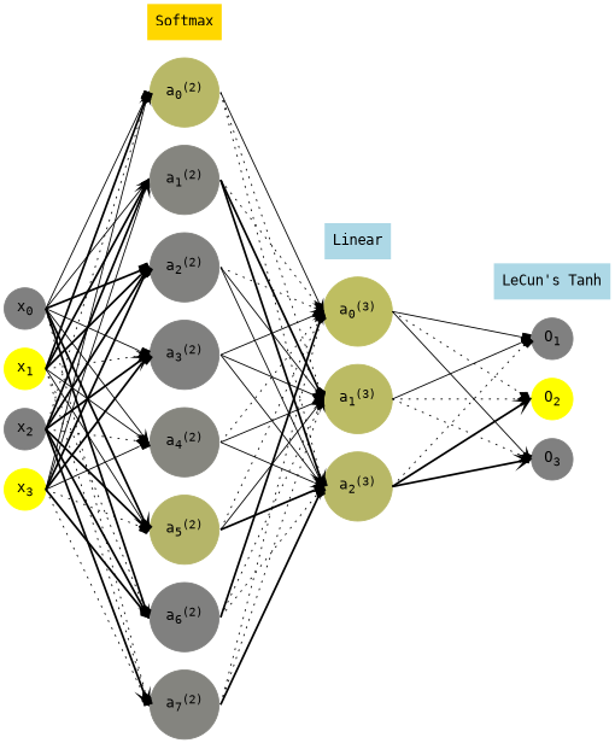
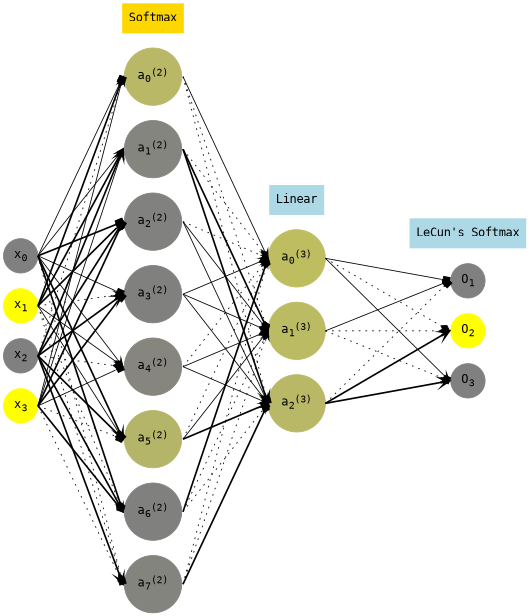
  digraph {
    rankdir=LR
    ranksep=1.4
    splines=false
    fontname="DejaVu Sans Mono"
    node [color="0.1667, 0.0, 0.5" fillcolor="0.1667, 0.0, 0.5" shape=circle style=filled fontname="DejaVu Sans Mono"]
    edge [headport=w style=bold tailport=e fontname="DejaVu Sans Mono" arrowhead=diamond]
    n1 [label=<x<sub>0</sub>>]
    n2 [color="0.1667, 1.0, 1.0" fillcolor="0.1667, 1.0, 1.0" label=<x<sub>1</sub>>]
    n3 [label=<x<sub>2</sub>>]
    n4 [color="0.1667, 1.0, 1.0" fillcolor="0.1667, 1.0, 1.0" label=<x<sub>3</sub>>]
    n5 [color="0.1667, 0.439291, 0.719645" fillcolor="0.1667, 0.439291, 0.719645" label=<a<sub>0</sub><sup>(2)</sup>>]
    n6 [color="0.1667, 0.042980, 0.521490" fillcolor="0.1667, 0.042980, 0.521490" label=<a<sub>1</sub><sup>(2)</sup>>]
    n7 [color="0.1667, 0.009733, 0.504866" fillcolor="0.1667, 0.009733, 0.504866" label=<a<sub>2</sub><sup>(2)</sup>>]
    n8 [color="0.1667, 0.003029, 0.501515" fillcolor="0.1667, 0.003029, 0.501515" label=<a<sub>3</sub><sup>(2)</sup>>]
    n9 [color="0.1667, 0.052170, 0.526085" fillcolor="0.1667, 0.052170, 0.526085" label=<a<sub>4</sub><sup>(2)</sup>>]
    n10 [color="0.1667, 0.417254, 0.708627" fillcolor="0.1667, 0.417254, 0.708627" label=<a<sub>5</sub><sup>(2)</sup>>]
    n11 [color="0.1667, 0.001249, 0.500624" fillcolor="0.1667, 0.001249, 0.500624" label=<a<sub>6</sub><sup>(2)</sup>>]
    n12 [color="0.1667, 0.034294, 0.517147" fillcolor="0.1667, 0.034294, 0.517147" label=<a<sub>7</sub><sup>(2)</sup>>]
    n13 [color="0.1667, 0.486160, 0.743080" fillcolor="0.1667, 0.486160, 0.743080" label=<a<sub>0</sub><sup>(3)</sup>>]
    n14 [color="0.1667, 0.462309, 0.731154" fillcolor="0.1667, 0.462309, 0.731154" label=<a<sub>1</sub><sup>(3)</sup>>]
    n15 [color="0.1667, 0.439066, 0.719533" fillcolor="0.1667, 0.439066, 0.719533" label=<a<sub>2</sub><sup>(3)</sup>>]
    n16 [label=<O<sub>1</sub>>]
    n17 [color="0.1667, 1.0, 1.0" fillcolor="0.1667, 1.0, 1.0" label=<O<sub>2</sub>>]
    n18 [label=<O<sub>3</sub>>]
    n19 [label=Softmax shape=plaintext fillcolor=gold color=black]
    n20 [label=Linear shape=plaintext fillcolor=lightblue color=black]
-   n21 [label="LeCun's Tanh" shape=plaintext fillcolor=lightblue color=purple]
+   n21 [label="LeCun's Softmax" shape=plaintext fillcolor=lightblue color=purple]
    subgraph sub_1 {
      n1
    }
    subgraph sub_2 {
      n2
    }
    subgraph sub_3 {
      n3
    }
    subgraph sub_4 {
      n4
    }
    subgraph sub_5 {
      n5
    }
    subgraph sub_6 {
      n6
    }
    subgraph sub_7 {
      n7
    }
    subgraph sub_8 {
      n8
    }
    subgraph sub_9 {
      n9
    }
    subgraph sub_10 {
      n10
    }
    subgraph sub_11 {
      n11
    }
    subgraph sub_12 {
      n12
    }
    subgraph sub_13 {
      n13
    }
    subgraph sub_14 {
      n14
    }
    subgraph sub_15 {
      n15
    }
    subgraph sub_16 {
      n16
    }
    subgraph sub_17 {
      n17
    }
    subgraph sub_18 {
      n18
    }
    subgraph sub_19 {
      rank=same
      n1
      n2
      n3
      n4
    }
    subgraph sub_20 {
      rank=same
      n5
      n6
      n7
      n8
      n9
      n10
      n11
      n12
    }
    subgraph sub_21 {
      rank=same
      n13
      n14
      n15
    }
    subgraph sub_22 {
      rank=same
      n16
      n17
      n18
    }
    subgraph sub_23 {
      rank=same
      n5
      n19
    }
    subgraph sub_24 {
      rank=same
      n13
      n20
    }
    subgraph sub_25 {
      rank=same
      n16
      n21
    }
    n1 -> n2 [style=invis arrowhead=""]
    n1 -> n5 [style=solid arrowhead=box]
    n1 -> n6 [style=solid arrowhead=vee]
    n1 -> n7 [arrowhead=box]
    n1 -> n8 [style=solid arrowhead=box]
    n1 -> n9 [style=solid arrowhead=vee]
    n1 -> n10 [arrowhead=vee]
    n1 -> n11
    n1 -> n12 [style=dotted]
    n2 -> n3 [style=invis arrowhead=""]
    n2 -> n5
    n2 -> n6
    n2 -> n7 [arrowhead=box]
    n2 -> n8 [style=dotted arrowhead=vee]
    n2 -> n9 [style=solid]
    n2 -> n10 [style=solid]
    n2 -> n11 [style=dotted arrowhead=vee]
    n2 -> n12 [style=dotted arrowhead=box]
    n3 -> n4 [style=invis arrowhead=""]
    n3 -> n5 [style=dotted arrowhead=box]
    n3 -> n6 [arrowhead=vee]
    n3 -> n7 [arrowhead=box]
    n3 -> n8 [arrowhead=vee]
    n3 -> n9 [style=dotted]
    n3 -> n10 [arrowhead=box]
    n3 -> n11
    n3 -> n12 [arrowhead=vee]
    n4 -> n5 [style=solid arrowhead=vee]
    n4 -> n6 [style=solid arrowhead=vee]
    n4 -> n7
    n4 -> n8 [arrowhead=box]
    n4 -> n9 [style=solid arrowhead=box]
    n4 -> n10 [style=dotted arrowhead=box]
    n4 -> n11
    n4 -> n12 [style=dotted]
    n5 -> n6 [style=invis arrowhead=""]
    n5 -> n13 [style=solid arrowhead=vee]
    n5 -> n14 [style=dotted]
    n5 -> n15 [style=dotted arrowhead=box]
    n6 -> n7 [style=invis arrowhead=""]
    n6 -> n13 [style=dotted]
    n6 -> n14
    n6 -> n15 [arrowhead=vee]
    n7 -> n8 [style=invis arrowhead=""]
    n7 -> n13 [style=dotted arrowhead=vee]
    n7 -> n14 [style=solid]
    n7 -> n15 [style=solid arrowhead=vee]
    n8 -> n9 [style=invis arrowhead=""]
    n8 -> n13 [style=solid]
    n8 -> n14 [style=solid]
    n8 -> n15 [style=solid]
    n9 -> n10 [style=invis arrowhead=""]
    n9 -> n13 [style=dotted]
    n9 -> n14 [style=solid]
    n9 -> n15 [style=solid arrowhead=vee]
    n10 -> n11 [style=invis arrowhead=""]
    n10 -> n13 [style=dotted arrowhead=vee]
    n10 -> n14 [style=solid arrowhead=vee]
    n10 -> n15 [arrowhead=box]
    n11 -> n12 [style=invis arrowhead=""]
    n11 -> n13
    n11 -> n14 [style=dotted]
    n11 -> n15 [style=dotted arrowhead=vee]
    n12 -> n13 [style=dotted]
    n12 -> n14 [style=dotted arrowhead=vee]
    n12 -> n15
    n13 -> n14 [style=invis arrowhead=""]
    n13 -> n16 [style=solid arrowhead=box]
    n13 -> n17 [style=dotted]
    n13 -> n18 [style=solid arrowhead=vee]
    n14 -> n15 [style=invis arrowhead=""]
    n14 -> n16 [style=solid arrowhead=box]
    n14 -> n17 [style=dotted]
    n14 -> n18 [style=dotted arrowhead=box]
    n15 -> n16 [style=dotted arrowhead=box]
    n15 -> n17 [arrowhead=vee]
    n15 -> n18 [arrowhead=vee]
    n16 -> n17 [style=invis arrowhead=""]
    n17 -> n18 [style=invis arrowhead=""]
    n19 -> n5 [style=invis arrowhead=""]
    n20 -> n13 [style=invis arrowhead=""]
    n21 -> n16 [style=invis arrowhead=""]
  }
